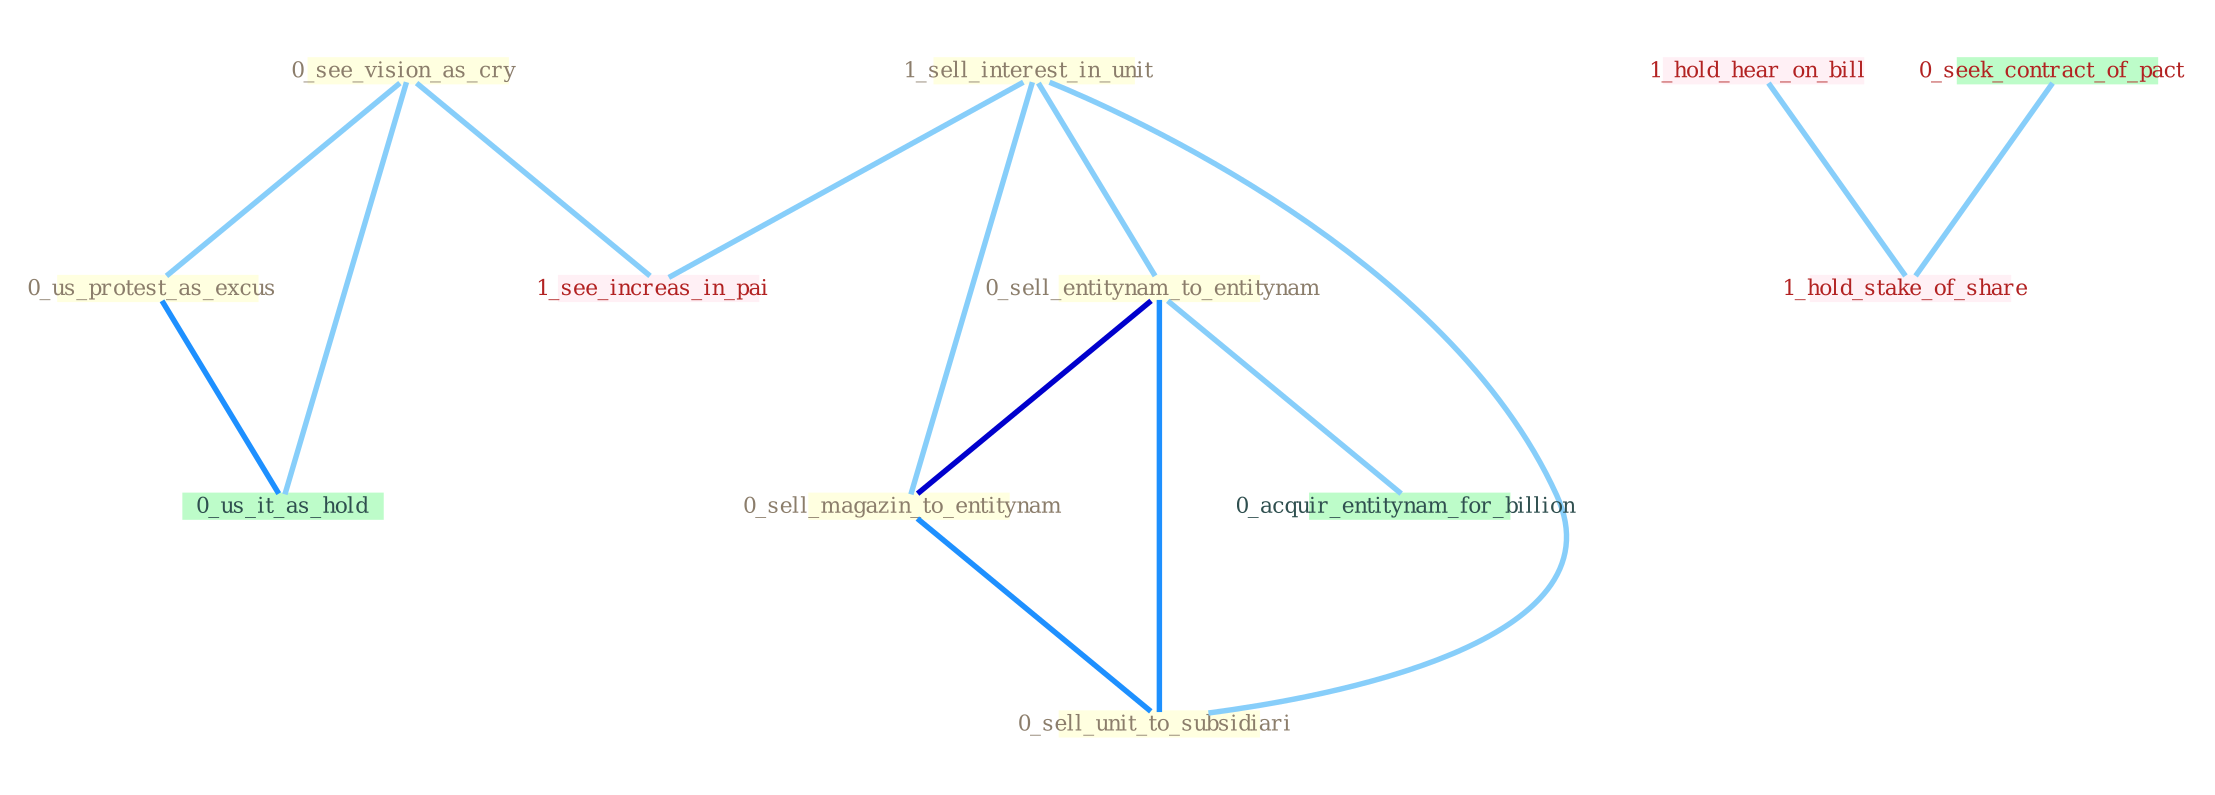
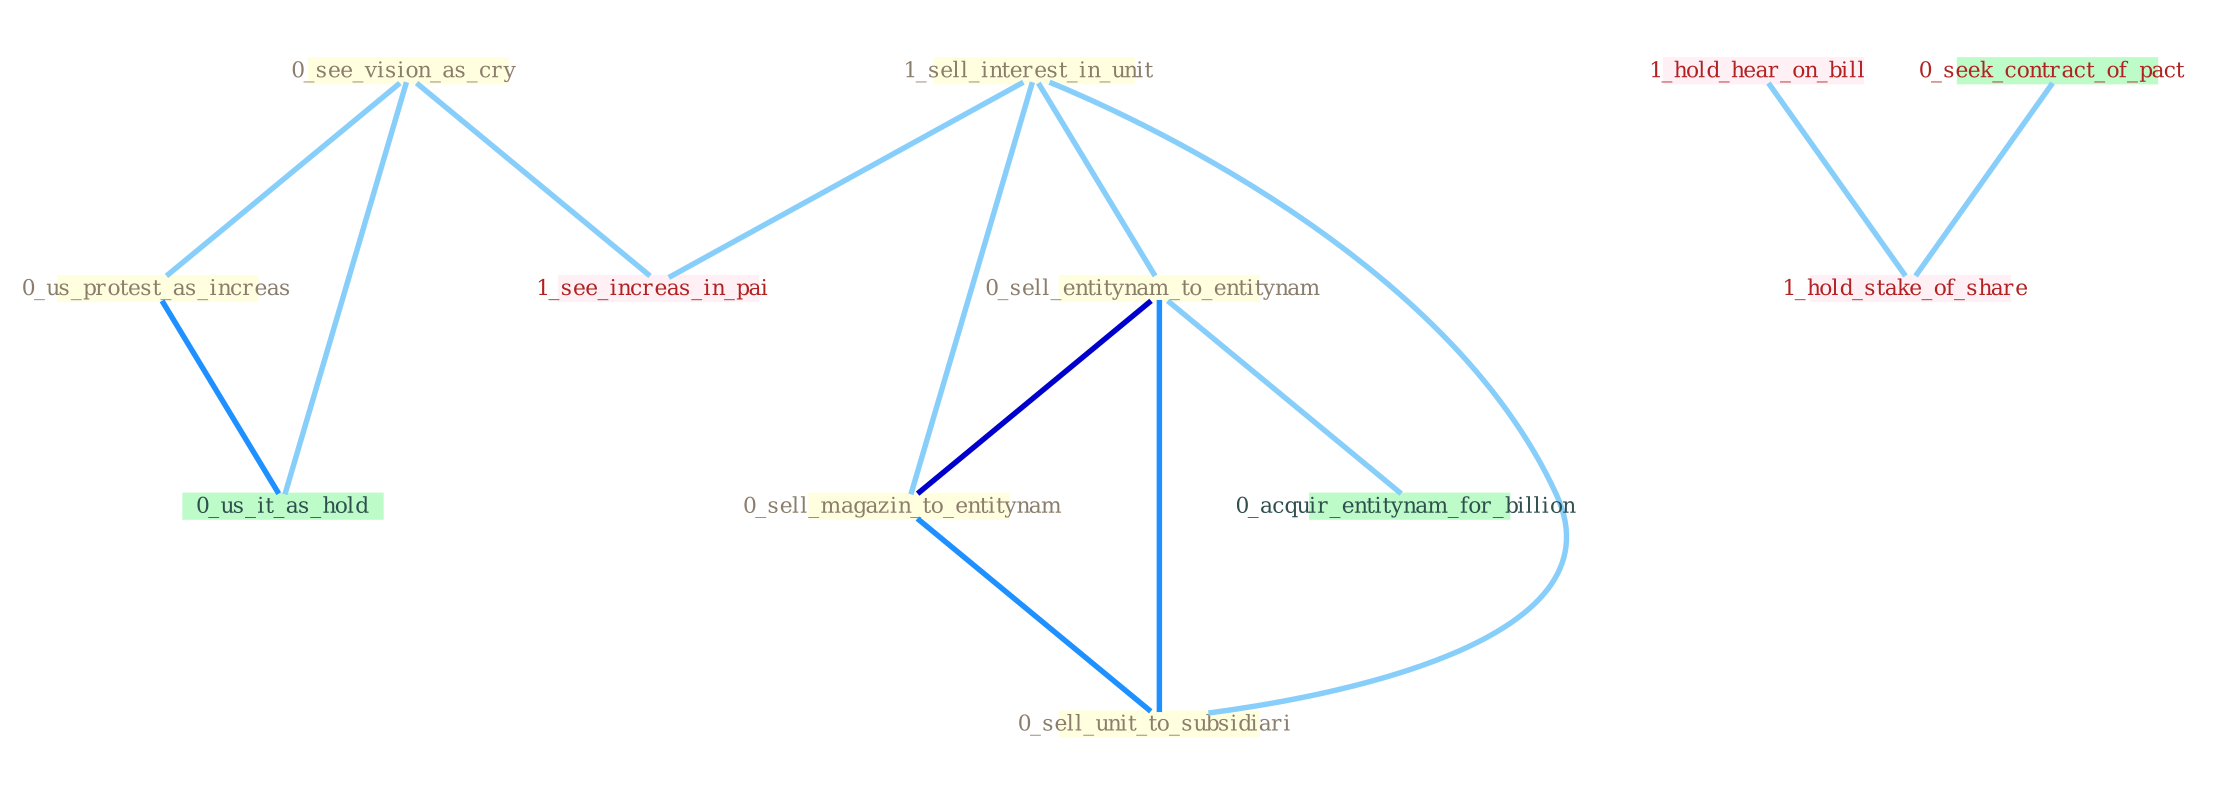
  graph {
    node [color="#ffffe0" fixedsize=true fontcolor="#8b7d6b" fontsize=4 shape=polygon style=filled]
    edge [color="#87cefa" w=1]
    "0_see_vision_as_cry " [height=.06 width=.5]
    "1_sell_interest_in_unit " [height=.06 width=.5]
-   "0_us_protest_as_excus " [height=.06 width=.5]
+   "0_us_protest_as_excus " [height=.06 width=.5 label="0_us_protest_as_increas"]
    "0_sell_entitynam_to_entitynam " [height=.06 width=.5]
    "0_sell_magazin_to_entitynam " [height=.06 width=.5]
    "0_sell_unit_to_subsidiari " [height=.06 width=.5]
    "1_see_increas_in_pai " [color="#fff0f5" fontcolor="#b22222" height=.06 width=.5]
    "1_hold_hear_on_bill " [color="#fff0f5" fontcolor="#b22222" height=.06 width=.5]
    "1_hold_stake_of_share " [color="#fff0f5" fontcolor="#b22222" height=.06 width=.5]
    n10 [color="#BDFCC9" fontcolor="#2f4f4f" height=.06 label="0_us_it_as_hold" width=.5]
    "0_acquir_entitynam_for_billion " [color="#BDFCC9" fontcolor="#2f4f4f" height=.06 width=.5]
    "0_seek_contract_of_pact " [color="#BDFCC9" fontcolor="#b22222" height=.06 width=.5]
    subgraph sub_1 {
      "0_see_vision_as_cry "
      "1_sell_interest_in_unit "
      "0_us_protest_as_excus "
      "0_sell_entitynam_to_entitynam "
      "0_sell_magazin_to_entitynam "
      "0_sell_unit_to_subsidiari "
    }
    subgraph sub_2 {
      "1_see_increas_in_pai "
      "1_hold_hear_on_bill "
      "1_hold_stake_of_share "
    }
    "0_see_vision_as_cry " -- "0_us_protest_as_excus "
    "0_see_vision_as_cry " -- "1_see_increas_in_pai "
    "0_see_vision_as_cry " -- n10
    "1_sell_interest_in_unit " -- "0_sell_entitynam_to_entitynam "
    "1_sell_interest_in_unit " -- "0_sell_magazin_to_entitynam "
    "1_sell_interest_in_unit " -- "0_sell_unit_to_subsidiari "
    "1_sell_interest_in_unit " -- "1_see_increas_in_pai "
    "0_us_protest_as_excus " -- n10 [color="#1e90ff" w=2]
    "0_sell_entitynam_to_entitynam " -- "0_sell_magazin_to_entitynam " [color="#0000cd" w=3]
    "0_sell_entitynam_to_entitynam " -- "0_sell_unit_to_subsidiari " [color="#1e90ff" w=2]
    "0_sell_entitynam_to_entitynam " -- "0_acquir_entitynam_for_billion "
    "0_sell_magazin_to_entitynam " -- "0_sell_unit_to_subsidiari " [color="#1e90ff" w=2]
    "1_hold_hear_on_bill " -- "1_hold_stake_of_share "
    "0_seek_contract_of_pact " -- "1_hold_stake_of_share "
  }
